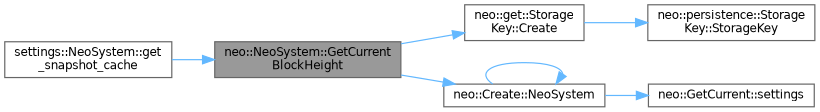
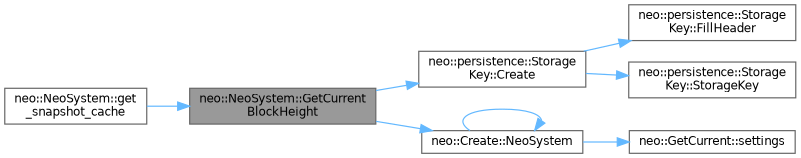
  digraph {
    rankdir=LR
    node [color=grey40 fillcolor=white fontname=Helvetica fontsize=10 shape=box style=filled]
    edge [color=steelblue1 fontname=Helvetica fontsize=10 labelfontname=Helvetica labelfontsize=10 style=solid]
    n1 [color=gray40 fillcolor=grey60 fontcolor=black height=0.2 label="neo::NeoSystem::GetCurrent\lBlockHeight" width=0.4]
-   n2 [height=0.2 label="neo::get::Storage\lKey::Create" width=0.4]
+   n2 [height=0.2 label="neo::persistence::Storage\lKey::Create" width=0.4]
    n3 [height=0.2 label="neo::Create::NeoSystem" width=0.4]
+   n4 [height=0.2 label="neo::persistence::Storage\lKey::FillHeader" width=0.4]
    n5 [height=0.2 label="neo::persistence::Storage\lKey::StorageKey" width=0.4]
-   n6 [height=0.2 label="settings::NeoSystem::get\l_snapshot_cache" width=0.4]
+   n6 [height=0.2 label="neo::NeoSystem::get\l_snapshot_cache" width=0.4]
    n7 [height=0.2 label="neo::GetCurrent::settings" width=0.4]
    n1 -> n2
    n1 -> n3
+   n2 -> n4
    n2 -> n5
    n3 -> n3
    n3 -> n7
    n6 -> n1
  }
